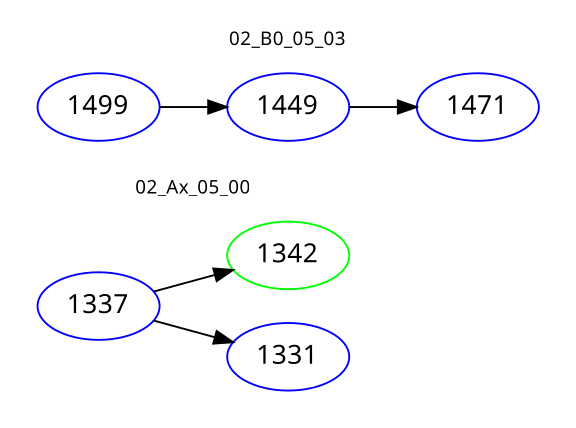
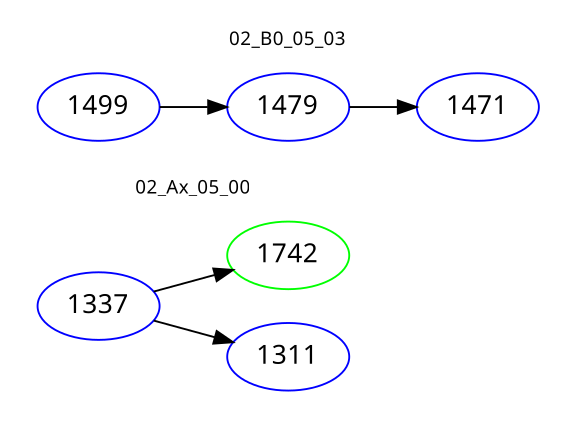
  digraph {
    fontname="Noto Sans"
    rankdir=LR
    node [color=blue fontname="Noto Sans"]
    edge [color=black fontname="Noto Sans"]
    n1 [label=1337]
-   n2 [label=1331]
-   n3 [color=green label=1342]
-   n4 [label=1449]
+   n2 [label=1311]
+   n3 [color=green label=1742]
+   n4 [label=1479]
    n5 [label=1471]
    n6 [label=1499]
    subgraph cluster_1 {
      color=white
      fontsize=10
      label="02_Ax_05_00"
      n1
      n2
      n3
    }
    subgraph cluster_2 {
      color=white
      fontsize=10
      label="02_B0_05_03"
      n4
      n5
      n6
    }
    n1 -> n2
    n1 -> n3
    n4 -> n5
    n6 -> n4
  }
